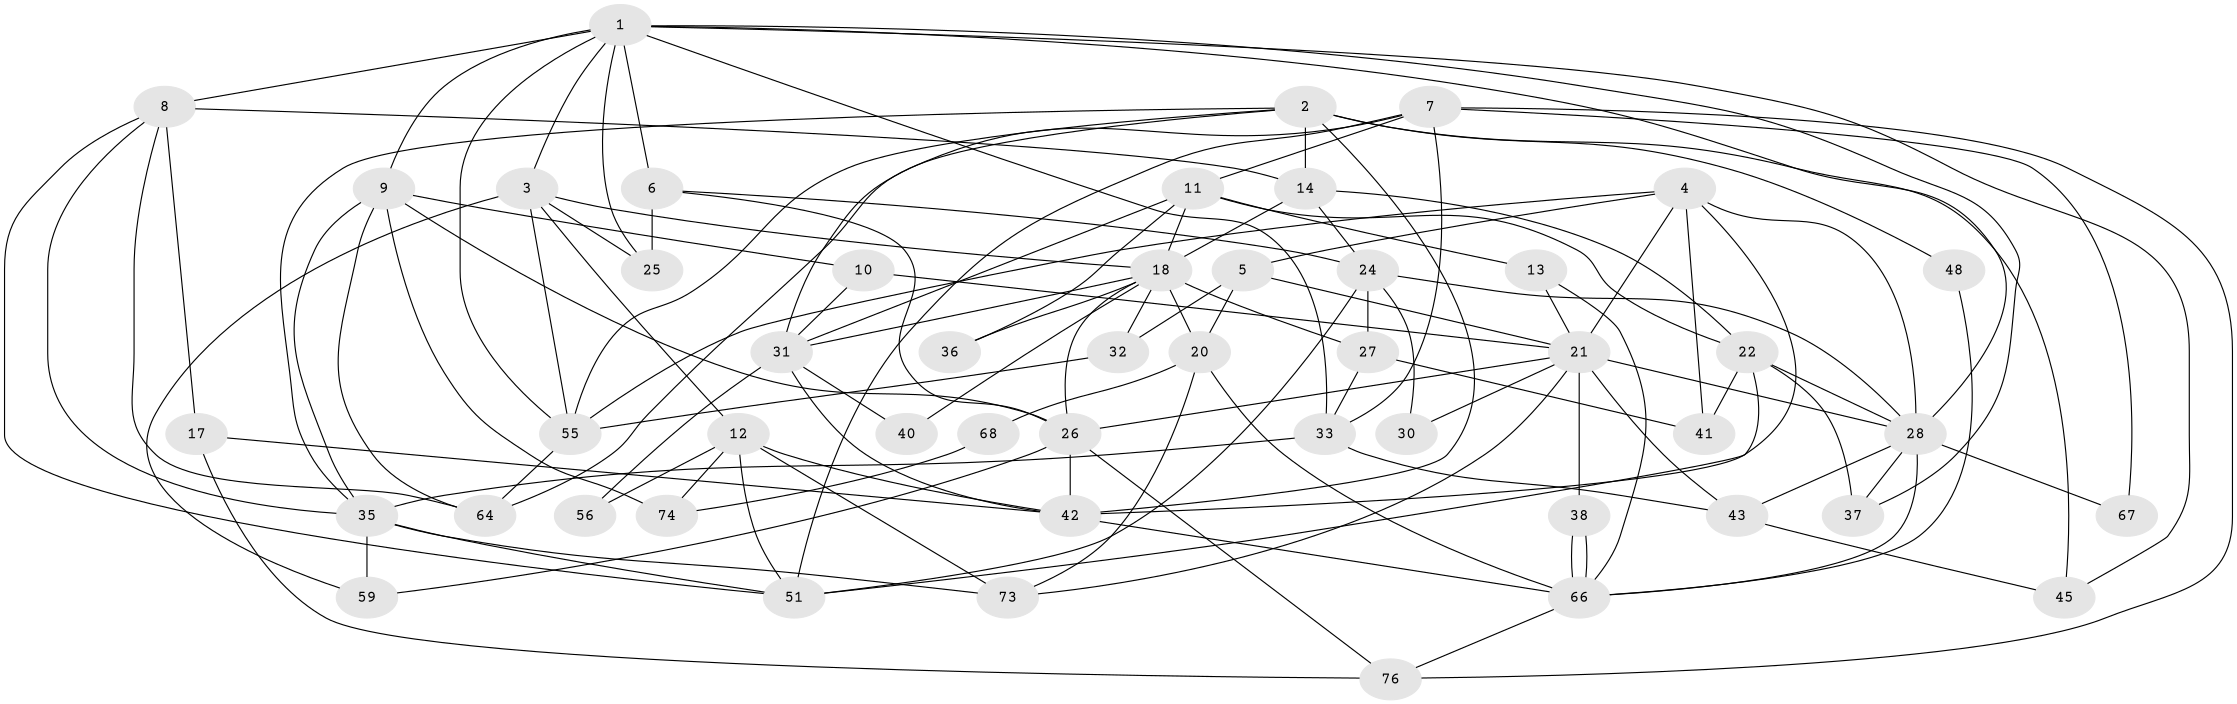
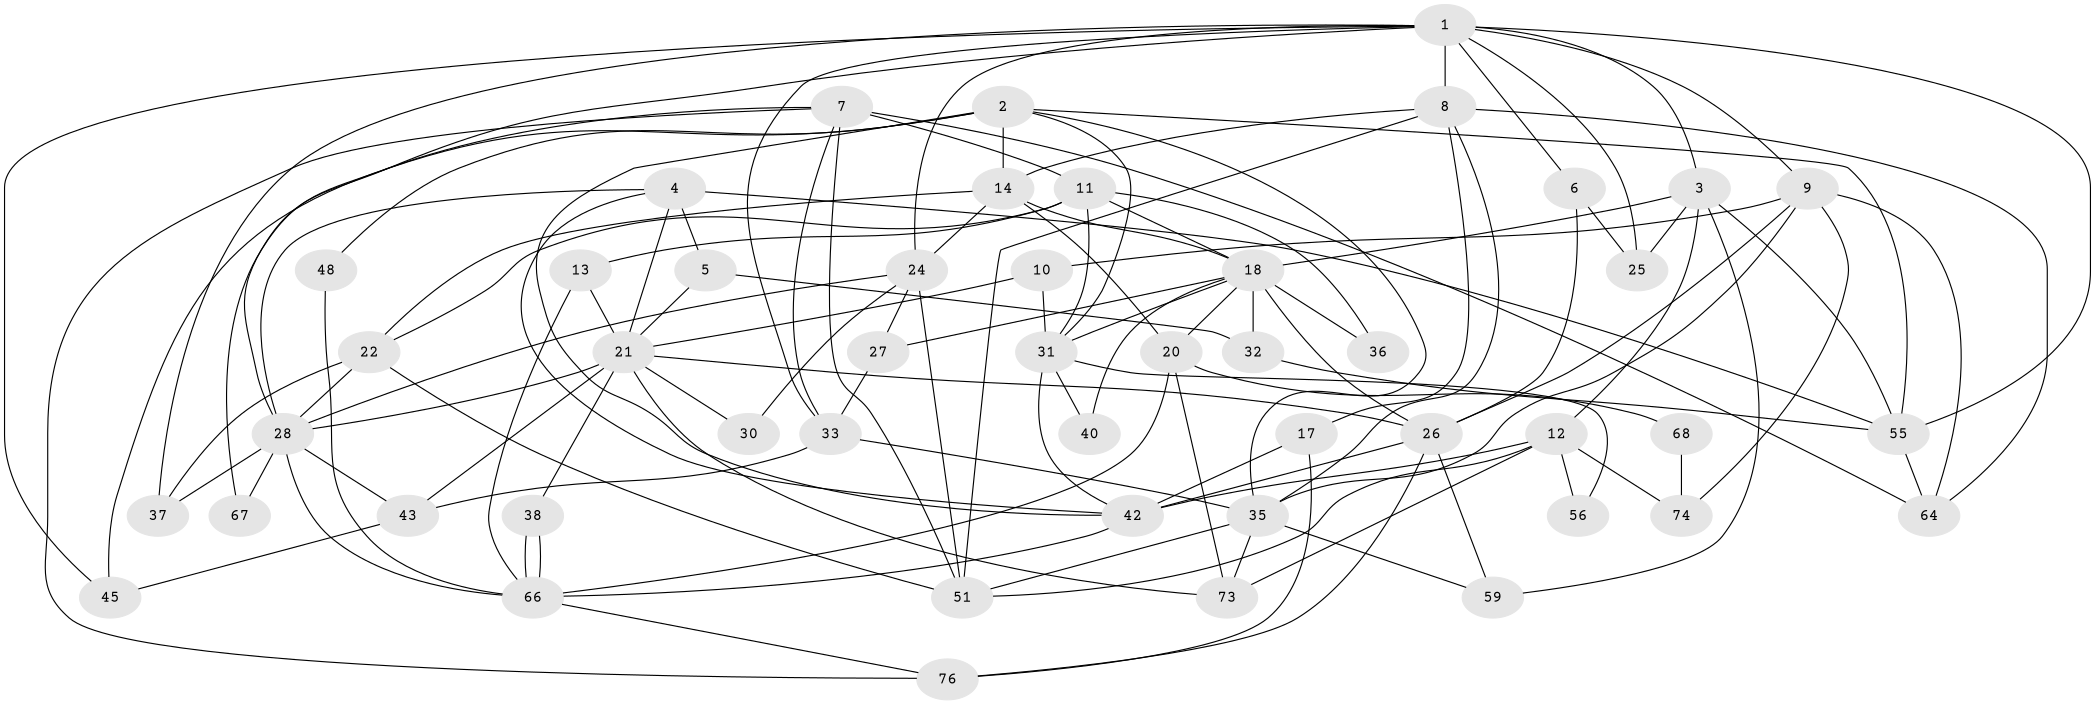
  graph {
    fontname="Courier Prime"
    node [color=gray90 fontname="Courier Prime" style=filled]
    edge [fontname="Courier Prime"]
    1 [super="+58"]
    3 [super="+16"]
    6 [super="+34"]
    8 [super="+70"]
    9 [super="+49"]
    25
    28 [super="+46"]
    33
    37
    45
    55 [super="+71"]
    12 [super="+75"]
    18 [super="+63"]
    59
    24 [super="+29"]
    26 [super="+53"]
    14 [super="+19"]
    35 [super="+61"]
    64
    51 [super="+52"]
    17
    10
    74
    67
    66 [super="+69"]
    43
    2 [super="+62"]
    31 [super="+50"]
    42 [super="+57"]
    48
    22 [super="+44"]
    56
    40
    73
    20 [super="+65"]
    32
    36
    27
    4 [super="+15"]
    5 [super="+60"]
    21 [super="+54"]
-   41 [super="+72"]
    30
    38
    68
    76
    7 [super="+39"]
    11 [super="+47"]
    13 [super="+23"]
    1 -- 3
    1 -- 6
    1 -- 8
    1 -- 9
    1 -- 25
    1 -- 28
    1 -- 33
    1 -- 37
    1 -- 45
    1 -- 55
    3 -- 25
    3 -- 55
    3 -- 12
    3 -- 18
    3 -- 59
    6 -- 25 [weight=2]
-   6 -- 24
+   1 -- 24
    6 -- 26
    8 -- 14
    8 -- 35
    8 -- 64
    8 -- 51
    8 -- 17
    9 -- 26
    9 -- 35
    9 -- 64
    9 -- 10
    9 -- 74
    28 -- 37
    28 -- 67
    28 -- 66
    28 -- 43
    33 -- 35
    33 -- 43
    55 -- 64
    12 -- 51
    12 -- 74
    12 -- 42
    12 -- 56
    12 -- 73
    18 -- 26
    18 -- 31
    18 -- 40
    18 -- 20
    18 -- 32
    18 -- 36
    18 -- 27
    24 -- 28
    24 -- 51
    24 -- 27 [weight=2]
    24 -- 30
    26 -- 59
    26 -- 42
    26 -- 76
    14 -- 18
    14 -- 24
    14 -- 22
    35 -- 59
    35 -- 51
    35 -- 73
    17 -- 42
    17 -- 76
    10 -- 31
    10 -- 21
    66 -- 76
    43 -- 45
    2 -- 45
    2 -- 55
    2 -- 14
    2 -- 35
    2 -- 31
    2 -- 42
    2 -- 48
    31 -- 42
    31 -- 56
    31 -- 40
    42 -- 66
    48 -- 66
    22 -- 28
    22 -- 37
    22 -- 51
-   22 -- 41
    20 -- 66
    20 -- 73
    20 -- 68
    32 -- 55
    27 -- 33
-   27 -- 41
    4 -- 28
    4 -- 55 [weight=2]
    4 -- 42
    4 -- 5
    4 -- 21
-   4 -- 41
-   5 -- 20
+   14 -- 20
    5 -- 32
    5 -- 21
    21 -- 28
    21 -- 26
    21 -- 43
    21 -- 73
    21 -- 30
    21 -- 38
    38 -- 66
    38 -- 66
    68 -- 74
    7 -- 33
    7 -- 64
    7 -- 51
    7 -- 67
    7 -- 76
    7 -- 11
    11 -- 18
    11 -- 31
    11 -- 22
    11 -- 36
    11 -- 13
    13 -- 66
    13 -- 21
  }
